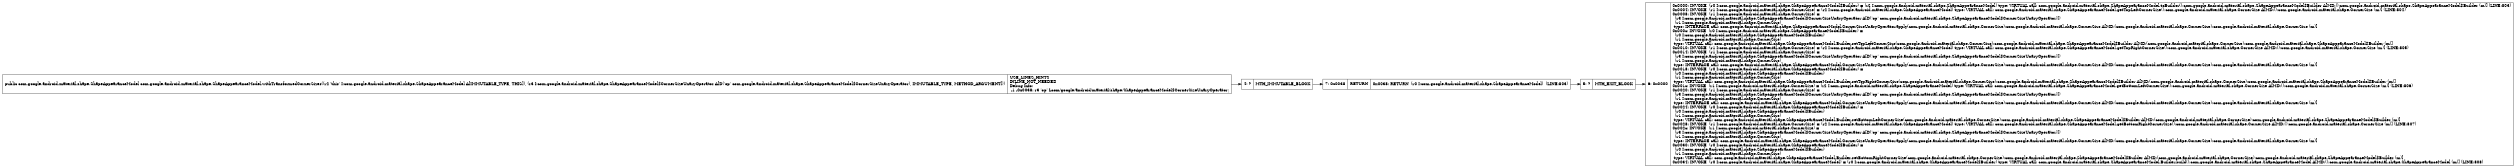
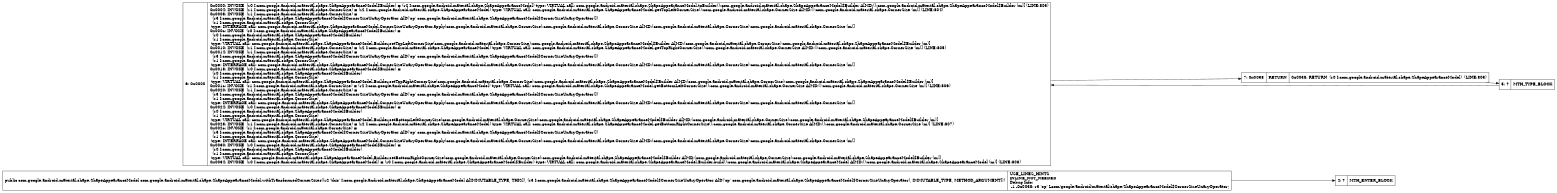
  digraph {
    rankdir=LR
    node [shape=record]
-   n1 [label="{4\:\ ?|MTH_IMMUTABLE_BLOCK\l}"]
+   n1 [label="{4\:\ ?|MTH_ENTER_BLOCK\l}"]
    n2 [label="{6\:\ 0x0000|0x0000: INVOKE  (r0 I:com.google.android.material.shape.ShapeAppearanceModel$Builder) = (r2 I:com.google.android.material.shape.ShapeAppearanceModel) type: VIRTUAL call: com.google.android.material.shape.ShapeAppearanceModel.toBuilder():com.google.android.material.shape.ShapeAppearanceModel$Builder A[MD:():com.google.android.material.shape.ShapeAppearanceModel$Builder (m)] (LINE:803)\l0x0004: INVOKE  (r1 I:com.google.android.material.shape.CornerSize) = (r2 I:com.google.android.material.shape.ShapeAppearanceModel) type: VIRTUAL call: com.google.android.material.shape.ShapeAppearanceModel.getTopLeftCornerSize():com.google.android.material.shape.CornerSize A[MD:():com.google.android.material.shape.CornerSize (m)] (LINE:804)\l0x0008: INVOKE  (r1 I:com.google.android.material.shape.CornerSize) = \l  (r3 I:com.google.android.material.shape.ShapeAppearanceModel$CornerSizeUnaryOperator A[D('op' com.google.android.material.shape.ShapeAppearanceModel$CornerSizeUnaryOperator)])\l  (r1 I:com.google.android.material.shape.CornerSize)\l type: INTERFACE call: com.google.android.material.shape.ShapeAppearanceModel.CornerSizeUnaryOperator.apply(com.google.android.material.shape.CornerSize):com.google.android.material.shape.CornerSize A[MD:(com.google.android.material.shape.CornerSize):com.google.android.material.shape.CornerSize (m)]\l0x000c: INVOKE  (r0 I:com.google.android.material.shape.ShapeAppearanceModel$Builder) = \l  (r0 I:com.google.android.material.shape.ShapeAppearanceModel$Builder)\l  (r1 I:com.google.android.material.shape.CornerSize)\l type: VIRTUAL call: com.google.android.material.shape.ShapeAppearanceModel.Builder.setTopLeftCornerSize(com.google.android.material.shape.CornerSize):com.google.android.material.shape.ShapeAppearanceModel$Builder A[MD:(com.google.android.material.shape.CornerSize):com.google.android.material.shape.ShapeAppearanceModel$Builder (m)]\l0x0010: INVOKE  (r1 I:com.google.android.material.shape.CornerSize) = (r2 I:com.google.android.material.shape.ShapeAppearanceModel) type: VIRTUAL call: com.google.android.material.shape.ShapeAppearanceModel.getTopRightCornerSize():com.google.android.material.shape.CornerSize A[MD:():com.google.android.material.shape.CornerSize (m)] (LINE:805)\l0x0014: INVOKE  (r1 I:com.google.android.material.shape.CornerSize) = \l  (r3 I:com.google.android.material.shape.ShapeAppearanceModel$CornerSizeUnaryOperator A[D('op' com.google.android.material.shape.ShapeAppearanceModel$CornerSizeUnaryOperator)])\l  (r1 I:com.google.android.material.shape.CornerSize)\l type: INTERFACE call: com.google.android.material.shape.ShapeAppearanceModel.CornerSizeUnaryOperator.apply(com.google.android.material.shape.CornerSize):com.google.android.material.shape.CornerSize A[MD:(com.google.android.material.shape.CornerSize):com.google.android.material.shape.CornerSize (m)]\l0x0018: INVOKE  (r0 I:com.google.android.material.shape.ShapeAppearanceModel$Builder) = \l  (r0 I:com.google.android.material.shape.ShapeAppearanceModel$Builder)\l  (r1 I:com.google.android.material.shape.CornerSize)\l type: VIRTUAL call: com.google.android.material.shape.ShapeAppearanceModel.Builder.setTopRightCornerSize(com.google.android.material.shape.CornerSize):com.google.android.material.shape.ShapeAppearanceModel$Builder A[MD:(com.google.android.material.shape.CornerSize):com.google.android.material.shape.ShapeAppearanceModel$Builder (m)]\l0x001c: INVOKE  (r1 I:com.google.android.material.shape.CornerSize) = (r2 I:com.google.android.material.shape.ShapeAppearanceModel) type: VIRTUAL call: com.google.android.material.shape.ShapeAppearanceModel.getBottomLeftCornerSize():com.google.android.material.shape.CornerSize A[MD:():com.google.android.material.shape.CornerSize (m)] (LINE:806)\l0x0020: INVOKE  (r1 I:com.google.android.material.shape.CornerSize) = \l  (r3 I:com.google.android.material.shape.ShapeAppearanceModel$CornerSizeUnaryOperator A[D('op' com.google.android.material.shape.ShapeAppearanceModel$CornerSizeUnaryOperator)])\l  (r1 I:com.google.android.material.shape.CornerSize)\l type: INTERFACE call: com.google.android.material.shape.ShapeAppearanceModel.CornerSizeUnaryOperator.apply(com.google.android.material.shape.CornerSize):com.google.android.material.shape.CornerSize A[MD:(com.google.android.material.shape.CornerSize):com.google.android.material.shape.CornerSize (m)]\l0x0024: INVOKE  (r0 I:com.google.android.material.shape.ShapeAppearanceModel$Builder) = \l  (r0 I:com.google.android.material.shape.ShapeAppearanceModel$Builder)\l  (r1 I:com.google.android.material.shape.CornerSize)\l type: VIRTUAL call: com.google.android.material.shape.ShapeAppearanceModel.Builder.setBottomLeftCornerSize(com.google.android.material.shape.CornerSize):com.google.android.material.shape.ShapeAppearanceModel$Builder A[MD:(com.google.android.material.shape.CornerSize):com.google.android.material.shape.ShapeAppearanceModel$Builder (m)]\l0x0028: INVOKE  (r1 I:com.google.android.material.shape.CornerSize) = (r2 I:com.google.android.material.shape.ShapeAppearanceModel) type: VIRTUAL call: com.google.android.material.shape.ShapeAppearanceModel.getBottomRightCornerSize():com.google.android.material.shape.CornerSize A[MD:():com.google.android.material.shape.CornerSize (m)] (LINE:807)\l0x002c: INVOKE  (r1 I:com.google.android.material.shape.CornerSize) = \l  (r3 I:com.google.android.material.shape.ShapeAppearanceModel$CornerSizeUnaryOperator A[D('op' com.google.android.material.shape.ShapeAppearanceModel$CornerSizeUnaryOperator)])\l  (r1 I:com.google.android.material.shape.CornerSize)\l type: INTERFACE call: com.google.android.material.shape.ShapeAppearanceModel.CornerSizeUnaryOperator.apply(com.google.android.material.shape.CornerSize):com.google.android.material.shape.CornerSize A[MD:(com.google.android.material.shape.CornerSize):com.google.android.material.shape.CornerSize (m)]\l0x0030: INVOKE  (r0 I:com.google.android.material.shape.ShapeAppearanceModel$Builder) = \l  (r0 I:com.google.android.material.shape.ShapeAppearanceModel$Builder)\l  (r1 I:com.google.android.material.shape.CornerSize)\l type: VIRTUAL call: com.google.android.material.shape.ShapeAppearanceModel.Builder.setBottomRightCornerSize(com.google.android.material.shape.CornerSize):com.google.android.material.shape.ShapeAppearanceModel$Builder A[MD:(com.google.android.material.shape.CornerSize):com.google.android.material.shape.ShapeAppearanceModel$Builder (m)]\l0x0034: INVOKE  (r0 I:com.google.android.material.shape.ShapeAppearanceModel) = (r0 I:com.google.android.material.shape.ShapeAppearanceModel$Builder) type: VIRTUAL call: com.google.android.material.shape.ShapeAppearanceModel.Builder.build():com.google.android.material.shape.ShapeAppearanceModel A[MD:():com.google.android.material.shape.ShapeAppearanceModel (m)] (LINE:808)\l}"]
    n3 [label="{7\:\ 0x0038|RETURN\l|0x0038: RETURN  (r0 I:com.google.android.material.shape.ShapeAppearanceModel)  (LINE:803)\l}"]
-   n4 [label="{5\:\ ?|MTH_EXIT_BLOCK\l}"]
+   n4 [label="{5\:\ ?|MTH_TYPE_BLOCK\l}"]
    n5 [label="{public com.google.android.material.shape.ShapeAppearanceModel com.google.android.material.shape.ShapeAppearanceModel.withTransformedCornerSizes((r2 'this' I:com.google.android.material.shape.ShapeAppearanceModel A[IMMUTABLE_TYPE, THIS]), (r3 I:com.google.android.material.shape.ShapeAppearanceModel$CornerSizeUnaryOperator A[D('op' com.google.android.material.shape.ShapeAppearanceModel$CornerSizeUnaryOperator), IMMUTABLE_TYPE, METHOD_ARGUMENT]))  | USE_LINES_HINTS\lINLINE_NOT_NEEDED\lDebug Info:\l  \-1 \-0x0038: r3 'op' Lcom\/google\/android\/material\/shape\/ShapeAppearanceModel$CornerSizeUnaryOperator;\l}"]
-   n1 -> n3
+   n2 -> n3
    n3 -> n4
    n4 -> n2
    n5 -> n1
  }
